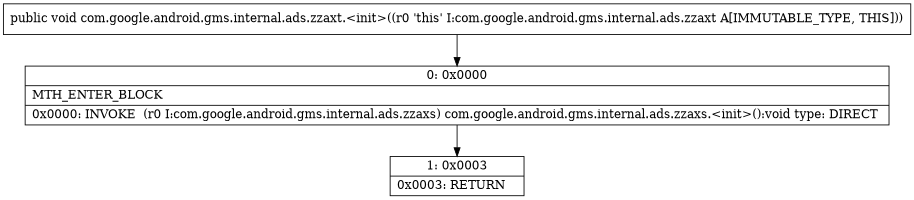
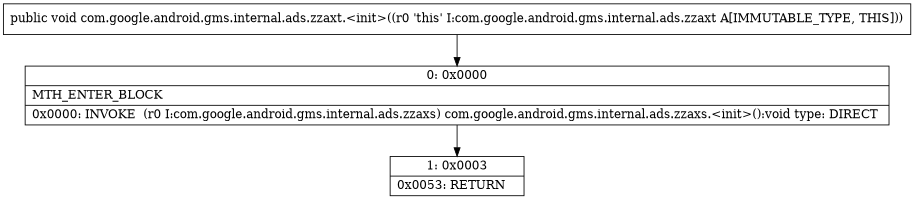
  digraph {
    node [shape=record]
    n1 [label="{0\:\ 0x0000|MTH_ENTER_BLOCK\l|0x0000: INVOKE  (r0 I:com.google.android.gms.internal.ads.zzaxs) com.google.android.gms.internal.ads.zzaxs.\<init\>():void type: DIRECT \l}"]
-   n2 [label="{1\:\ 0x0003|0x0003: RETURN   \l}"]
+   n2 [label="{1\:\ 0x0003|0x0053: RETURN   \l}"]
    n3 [label="{public void com.google.android.gms.internal.ads.zzaxt.\<init\>((r0 'this' I:com.google.android.gms.internal.ads.zzaxt A[IMMUTABLE_TYPE, THIS])) }"]
    n1 -> n2
    n3 -> n1
  }
